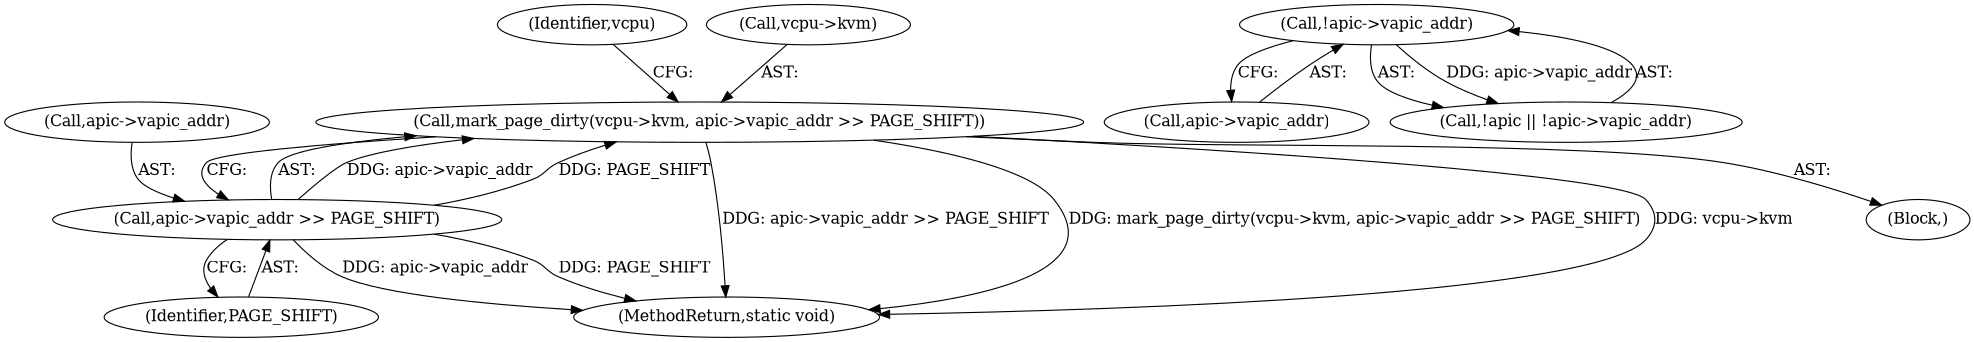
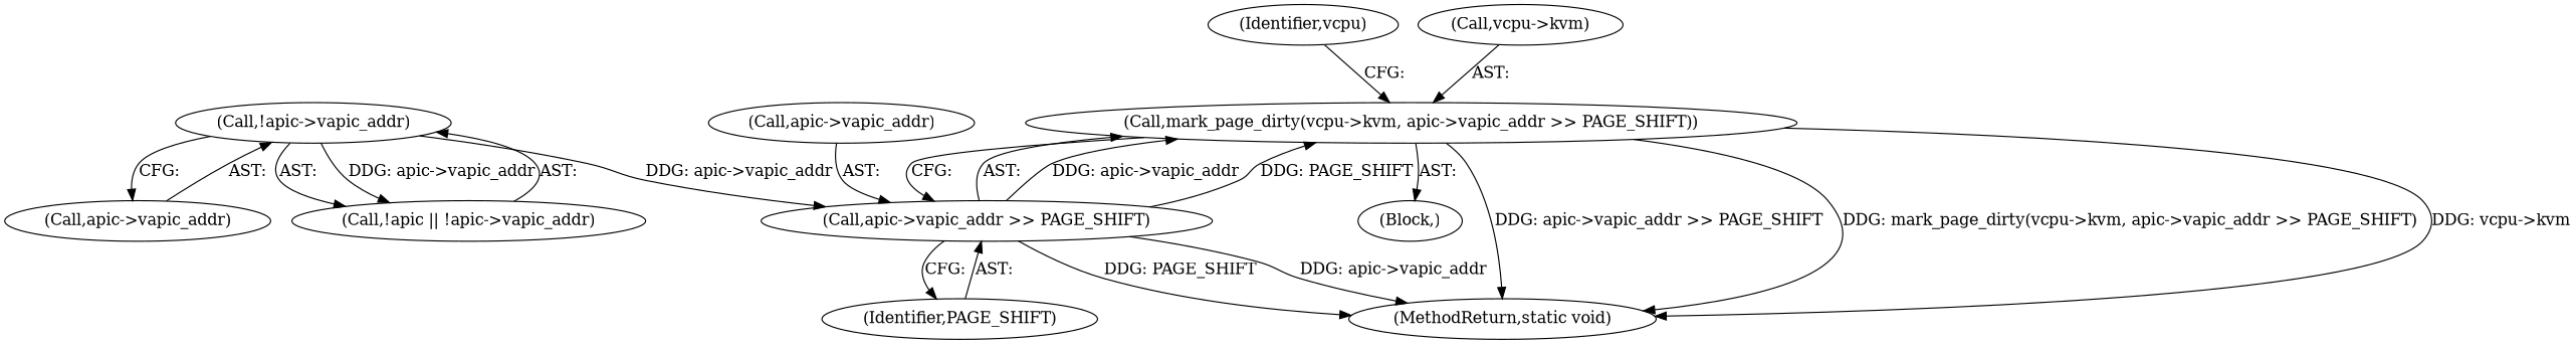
  digraph {
    n1 [label="(Call,mark_page_dirty(vcpu->kvm, apic->vapic_addr >> PAGE_SHIFT))"]
    n2 [label="(Call,apic->vapic_addr >> PAGE_SHIFT)"]
    n3 [label="(Block,)"]
    n4 [label="(MethodReturn,static void)"]
    n5 [label="(Identifier,PAGE_SHIFT)"]
    n6 [label="(Call,!apic->vapic_addr)"]
    n7 [label="(Call,apic->vapic_addr)"]
    n8 [label="(Call,!apic || !apic->vapic_addr)"]
    n9 [label="(Call,apic->vapic_addr)"]
    n10 [label="(Identifier,vcpu)"]
    n11 [label="(Call,vcpu->kvm)"]
    n1 -> n2 [label="CFG: "]
    n1 -> n3 [label="AST: "]
    n1 -> n4 [label="DDG: apic->vapic_addr >> PAGE_SHIFT"]
    n1 -> n4 [label="DDG: mark_page_dirty(vcpu->kvm, apic->vapic_addr >> PAGE_SHIFT)"]
    n1 -> n4 [label="DDG: vcpu->kvm"]
    n2 -> n1 [label="AST: "]
    n2 -> n1 [label="DDG: apic->vapic_addr"]
    n2 -> n1 [label="DDG: PAGE_SHIFT"]
    n2 -> n4 [label="DDG: PAGE_SHIFT"]
    n2 -> n4 [label="DDG: apic->vapic_addr"]
    n2 -> n5 [label="CFG: "]
    n5 -> n2 [label="AST: "]
+   n6 -> n2 [label="DDG: apic->vapic_addr"]
    n6 -> n7 [label="CFG: "]
    n6 -> n8 [label="AST: "]
    n6 -> n8 [label="DDG: apic->vapic_addr"]
    n7 -> n6 [label="AST: "]
    n8 -> n6 [label="AST: "]
    n9 -> n2 [label="AST: "]
    n10 -> n1 [label="CFG: "]
    n11 -> n1 [label="AST: "]
  }
